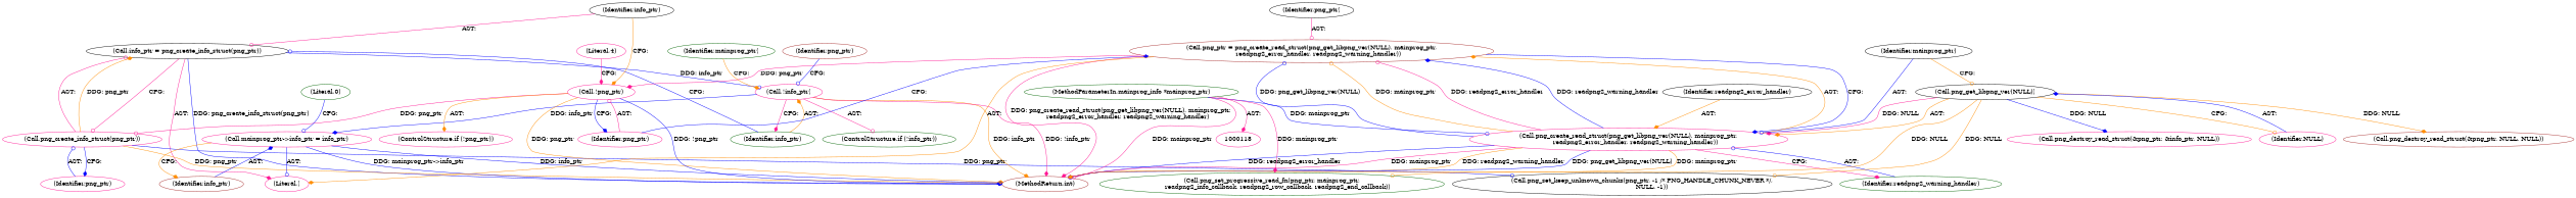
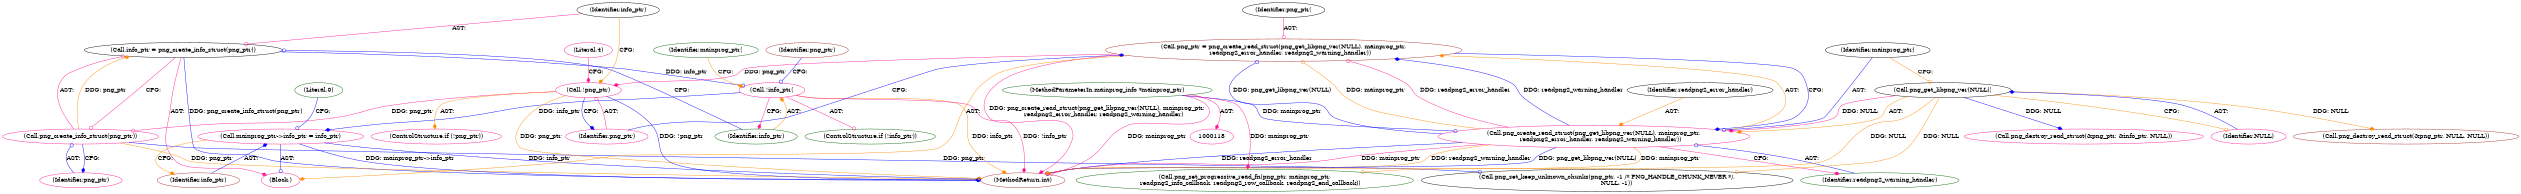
  digraph {
    node [color=deeppink]
    edge [arrowhead=diamond color=blue]
    n1 [color=black label="(Call,info_ptr = png_create_info_struct(png_ptr))"]
    n2 [label="(Call,png_create_info_struct(png_ptr))"]
    n3 [label="(Call,!info_ptr)"]
    n4 [color=brown label="(MethodReturn,int)"]
-   n5 [label="(Literal,)"]
+   n5 [label="(Block,)"]
    n6 [label="(Identifier,png_ptr)"]
    n7 [color=black label="(Call,png_set_keep_unknown_chunks(png_ptr, -1 /* PNG_HANDLE_CHUNK_NEVER */,\n          NULL, -1))"]
    n8 [label="(Call,mainprog_ptr->info_ptr = info_ptr)"]
    n9 [color=darkgreen label="(Identifier,info_ptr)"]
    n10 [color=darkgreen label="(ControlStructure,if (!info_ptr))"]
    n11 [label="(Call,!png_ptr)"]
    n12 [label="(Identifier,png_ptr)"]
    n13 [label="(ControlStructure,if (!png_ptr))"]
    n14 [color=brown label="(Call,png_ptr = png_create_read_struct(png_get_libpng_ver(NULL), mainprog_ptr,\n       readpng2_error_handler, readpng2_warning_handler))"]
    n15 [label="(Call,png_create_read_struct(png_get_libpng_ver(NULL), mainprog_ptr,\n       readpng2_error_handler, readpng2_warning_handler))"]
    n16 [color=darkgreen label="(Call,png_set_progressive_read_fn(png_ptr, mainprog_ptr,\n      readpng2_info_callback, readpng2_row_callback, readpng2_end_callback))"]
    n17 [color=darkgreen label="(Identifier,readpng2_warning_handler)"]
    n18 [color=black label="(Call,png_get_libpng_ver(NULL))"]
    n19 [label="(Call,png_destroy_read_struct(&png_ptr, &info_ptr, NULL))"]
    n20 [label="(Identifier,NULL)"]
    n21 [color=brown label="(Call,png_destroy_read_struct(&png_ptr, NULL, NULL))"]
    n22 [color=darkgreen label="(MethodParameterIn,mainprog_info *mainprog_ptr)"]
    1000118
    n24 [color=brown label="(Identifier,info_ptr)"]
    n25 [color=black label="(Identifier,png_ptr)"]
    n26 [color=black label="(Identifier,info_ptr)"]
    n27 [color=black label="(Identifier,mainprog_ptr)"]
    n28 [color=black label="(Identifier,readpng2_error_handler)"]
    n29 [label="(Literal,4)"]
    n30 [color=brown label="(Identifier,png_ptr)"]
    n31 [color=darkgreen label="(Identifier,mainprog_ptr)"]
    n32 [color=darkgreen label="(Literal,0)"]
    n1 -> n2 [arrowhead=odot color=deeppink label="CFG: "]
    n1 -> n3 [arrowhead=odot label="DDG: info_ptr"]
    n1 -> n4 [label="DDG: png_create_info_struct(png_ptr)"]
    n1 -> n5 [color=deeppink label="AST: "]
    n2 -> n1 [arrowhead=odot color=deeppink label="AST: "]
    n2 -> n1 [color=darkorange label="DDG: png_ptr"]
    n2 -> n4 [arrowhead=odot color=darkorange label="DDG: png_ptr"]
    n2 -> n6 [label="CFG: "]
    n2 -> n7 [arrowhead=odot label="DDG: png_ptr"]
    n3 -> n4 [color=darkorange label="DDG: info_ptr"]
    n3 -> n4 [color=deeppink label="DDG: !info_ptr"]
    n3 -> n8 [label="DDG: info_ptr"]
    n3 -> n9 [color=deeppink label="CFG: "]
    n3 -> n10 [arrowhead=odot color=deeppink label="AST: "]
    n6 -> n2 [arrowhead=odot label="AST: "]
    n8 -> n4 [label="DDG: info_ptr"]
    n8 -> n4 [label="DDG: mainprog_ptr->info_ptr"]
    n8 -> n5 [arrowhead=odot label="AST: "]
    n8 -> n24 [color=darkorange label="CFG: "]
    n9 -> n1 [arrowhead=odot label="CFG: "]
    n9 -> n3 [color=darkorange label="AST: "]
    n11 -> n2 [arrowhead=odot color=deeppink label="DDG: png_ptr"]
    n11 -> n4 [color=darkorange label="DDG: png_ptr"]
    n11 -> n4 [arrowhead=odot label="DDG: !png_ptr"]
    n11 -> n12 [label="CFG: "]
    n11 -> n13 [color=darkorange label="AST: "]
    n12 -> n11 [arrowhead=odot color=deeppink label="AST: "]
    n12 -> n14 [label="CFG: "]
    n14 -> n4 [color=deeppink label="DDG: png_create_read_struct(png_get_libpng_ver(NULL), mainprog_ptr,\n       readpng2_error_handler, readpng2_warning_handler)"]
    n14 -> n5 [color=darkorange label="AST: "]
    n14 -> n11 [color=deeppink label="DDG: png_ptr"]
    n14 -> n15 [label="CFG: "]
    n15 -> n4 [color=darkorange label="DDG: readpng2_warning_handler"]
    n15 -> n4 [arrowhead=odot label="DDG: png_get_libpng_ver(NULL)"]
    n15 -> n4 [arrowhead=odot label="DDG: readpng2_error_handler"]
    n15 -> n4 [arrowhead=odot color=deeppink label="DDG: mainprog_ptr"]
    n15 -> n14 [color=darkorange label="AST: "]
    n15 -> n14 [arrowhead=odot label="DDG: png_get_libpng_ver(NULL)"]
    n15 -> n14 [arrowhead=odot color=darkorange label="DDG: mainprog_ptr"]
    n15 -> n14 [arrowhead=odot color=deeppink label="DDG: readpng2_error_handler"]
    n15 -> n14 [label="DDG: readpng2_warning_handler"]
    n15 -> n16 [arrowhead=odot color=darkorange label="DDG: mainprog_ptr"]
    n15 -> n17 [color=deeppink label="CFG: "]
    n17 -> n15 [arrowhead=odot label="AST: "]
    n18 -> n4 [color=darkorange label="DDG: NULL"]
    n18 -> n7 [arrowhead=odot color=darkorange label="DDG: NULL"]
    n18 -> n15 [color=darkorange label="AST: "]
    n18 -> n15 [color=deeppink label="DDG: NULL"]
    n18 -> n19 [label="DDG: NULL"]
    n18 -> n20 [arrowhead=odot color=darkorange label="CFG: "]
    n18 -> n21 [color=darkorange label="DDG: NULL"]
    n20 -> n18 [label="AST: "]
    n22 -> n4 [arrowhead=odot color=deeppink label="DDG: mainprog_ptr"]
    n22 -> n15 [arrowhead=odot label="DDG: mainprog_ptr"]
    n22 -> n16 [color=deeppink label="DDG: mainprog_ptr"]
    n22 -> 1000118 [color=deeppink label="AST: "]
    n24 -> n8 [label="AST: "]
    n25 -> n14 [arrowhead=odot color=deeppink label="AST: "]
    n26 -> n1 [arrowhead=odot color=deeppink label="AST: "]
    n26 -> n11 [color=darkorange label="CFG: "]
    n27 -> n15 [arrowhead=odot label="AST: "]
    n27 -> n18 [arrowhead=odot color=darkorange label="CFG: "]
    n28 -> n15 [color=darkorange label="AST: "]
    n29 -> n11 [color=deeppink label="CFG: "]
    n30 -> n3 [arrowhead=odot label="CFG: "]
    n31 -> n3 [color=darkorange label="CFG: "]
    n32 -> n8 [arrowhead=odot label="CFG: "]
  }
